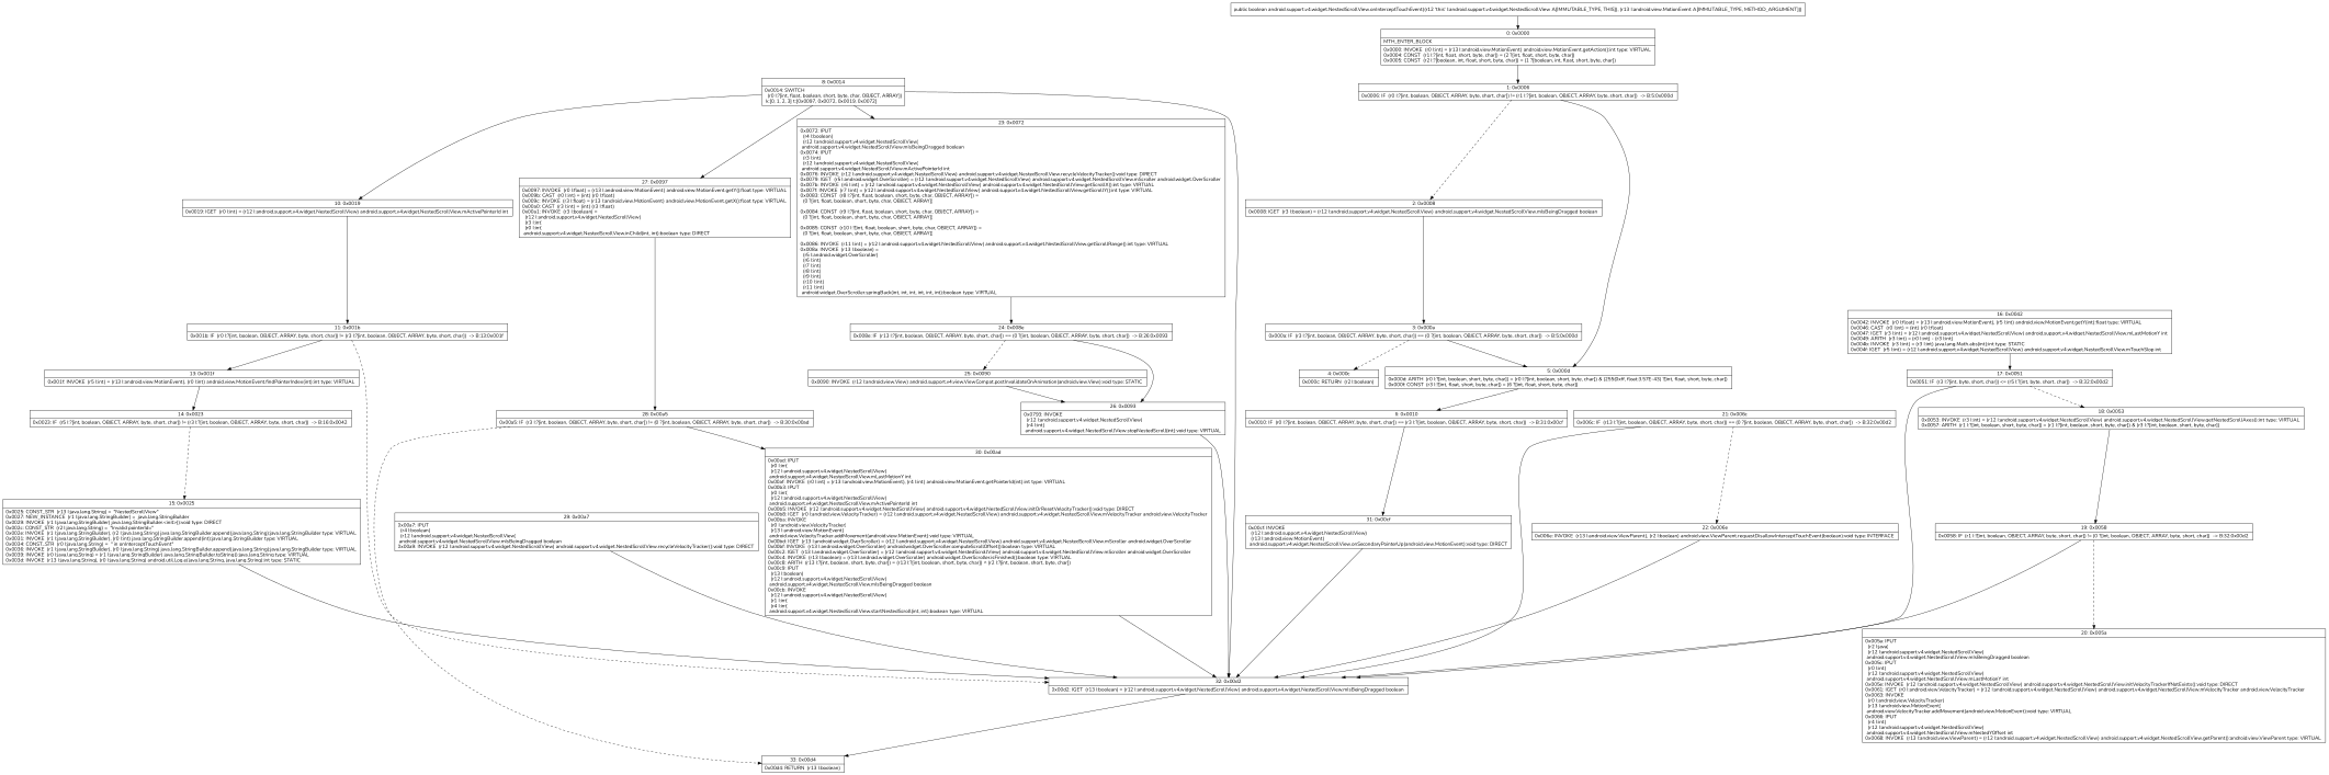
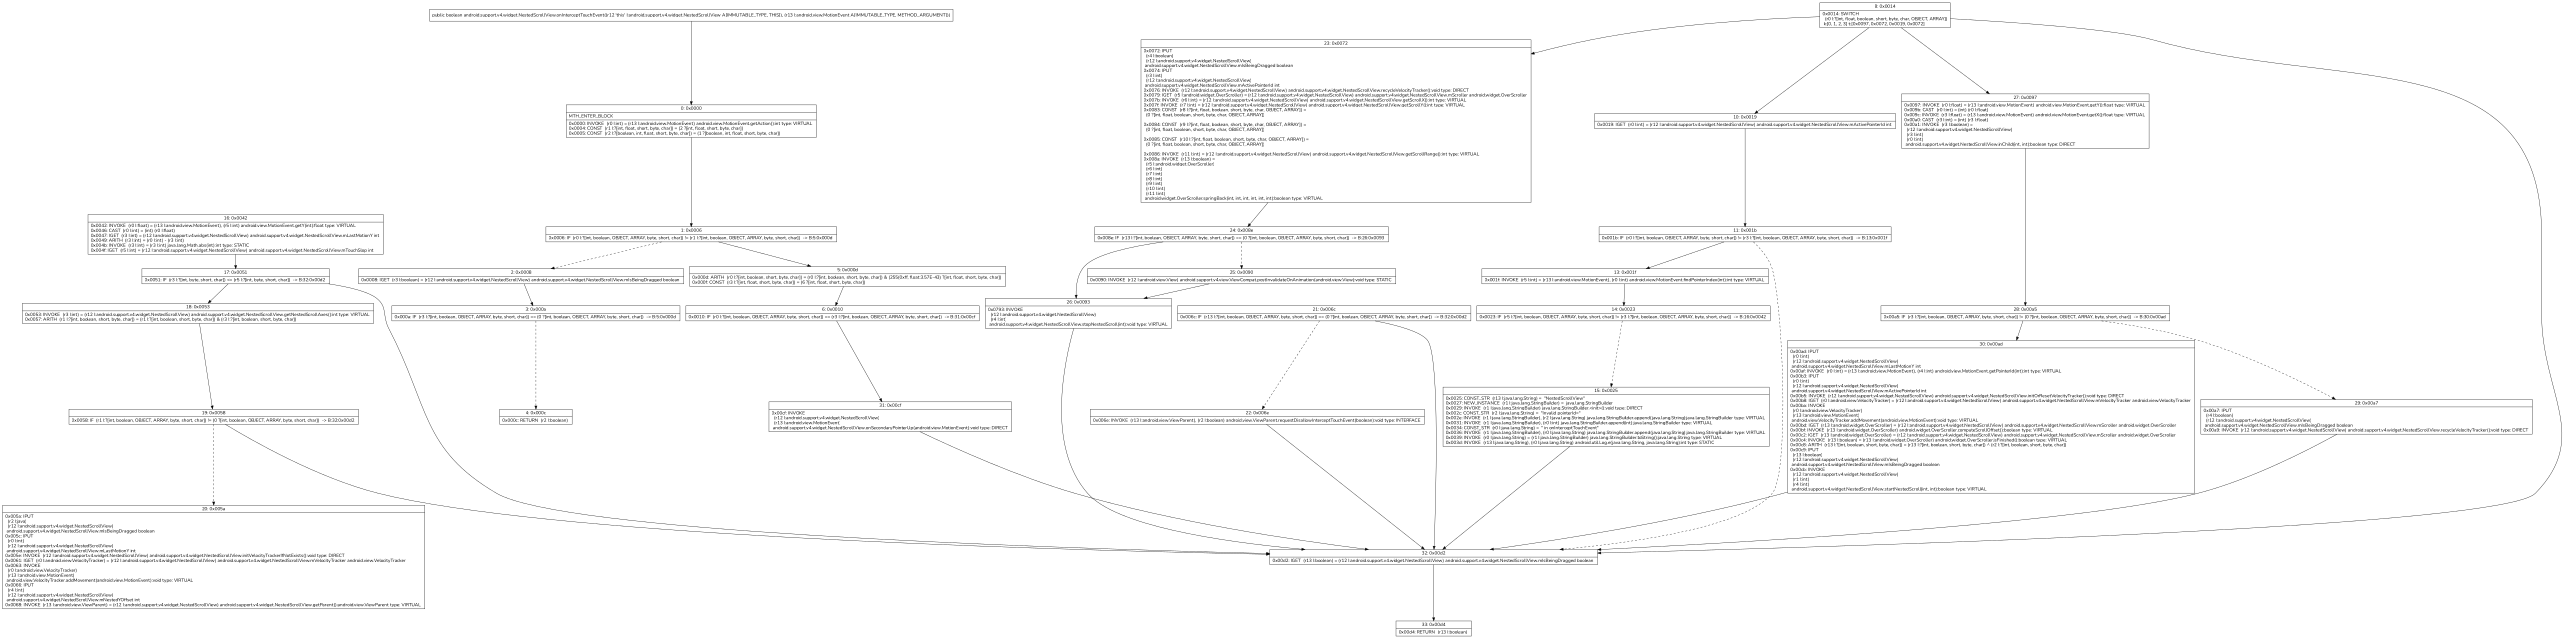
  digraph {
    fontname=Nunito
    node [fontname=Nunito shape=record]
    edge [fontname=Nunito]
    n1 [label="{0\:\ 0x0000|MTH_ENTER_BLOCK\l|0x0000: INVOKE  (r0 I:int) = (r13 I:android.view.MotionEvent) android.view.MotionEvent.getAction():int type: VIRTUAL \l0x0004: CONST  (r1 I:?[int, float, short, byte, char]) = (2 ?[int, float, short, byte, char]) \l0x0005: CONST  (r2 I:?[boolean, int, float, short, byte, char]) = (1 ?[boolean, int, float, short, byte, char]) \l}"]
    n2 [label="{1\:\ 0x0006|0x0006: IF  (r0 I:?[int, boolean, OBJECT, ARRAY, byte, short, char]) != (r1 I:?[int, boolean, OBJECT, ARRAY, byte, short, char])  \-\> B:5:0x000d \l}"]
    n3 [label="{2\:\ 0x0008|0x0008: IGET  (r3 I:boolean) = (r12 I:android.support.v4.widget.NestedScrollView) android.support.v4.widget.NestedScrollView.mIsBeingDragged boolean \l}"]
    n4 [label="{5\:\ 0x000d|0x000d: ARITH  (r0 I:?[int, boolean, short, byte, char]) = (r0 I:?[int, boolean, short, byte, char]) & (255(0xff, float:3.57E\-43) ?[int, float, short, byte, char]) \l0x000f: CONST  (r3 I:?[int, float, short, byte, char]) = (6 ?[int, float, short, byte, char]) \l}"]
    n5 [label="{3\:\ 0x000a|0x000a: IF  (r3 I:?[int, boolean, OBJECT, ARRAY, byte, short, char]) == (0 ?[int, boolean, OBJECT, ARRAY, byte, short, char])  \-\> B:5:0x000d \l}"]
    n6 [label="{6\:\ 0x0010|0x0010: IF  (r0 I:?[int, boolean, OBJECT, ARRAY, byte, short, char]) == (r3 I:?[int, boolean, OBJECT, ARRAY, byte, short, char])  \-\> B:31:0x00cf \l}"]
    n7 [label="{4\:\ 0x000c|0x000c: RETURN  (r2 I:boolean) \l}"]
    n8 [label="{31\:\ 0x00cf|0x00cf: INVOKE  \l  (r12 I:android.support.v4.widget.NestedScrollView)\l  (r13 I:android.view.MotionEvent)\l android.support.v4.widget.NestedScrollView.onSecondaryPointerUp(android.view.MotionEvent):void type: DIRECT \l}"]
    n9 [label="{32\:\ 0x00d2|0x00d2: IGET  (r13 I:boolean) = (r12 I:android.support.v4.widget.NestedScrollView) android.support.v4.widget.NestedScrollView.mIsBeingDragged boolean \l}"]
    n10 [label="{8\:\ 0x0014|0x0014: SWITCH  \l  (r0 I:?[int, float, boolean, short, byte, char, OBJECT, ARRAY])\l k:[0, 1, 2, 3] t:[0x0097, 0x0072, 0x0019, 0x0072] \l}"]
    n11 [label="{10\:\ 0x0019|0x0019: IGET  (r0 I:int) = (r12 I:android.support.v4.widget.NestedScrollView) android.support.v4.widget.NestedScrollView.mActivePointerId int \l}"]
    n12 [label="{23\:\ 0x0072|0x0072: IPUT  \l  (r4 I:boolean)\l  (r12 I:android.support.v4.widget.NestedScrollView)\l android.support.v4.widget.NestedScrollView.mIsBeingDragged boolean \l0x0074: IPUT  \l  (r3 I:int)\l  (r12 I:android.support.v4.widget.NestedScrollView)\l android.support.v4.widget.NestedScrollView.mActivePointerId int \l0x0076: INVOKE  (r12 I:android.support.v4.widget.NestedScrollView) android.support.v4.widget.NestedScrollView.recycleVelocityTracker():void type: DIRECT \l0x0079: IGET  (r5 I:android.widget.OverScroller) = (r12 I:android.support.v4.widget.NestedScrollView) android.support.v4.widget.NestedScrollView.mScroller android.widget.OverScroller \l0x007b: INVOKE  (r6 I:int) = (r12 I:android.support.v4.widget.NestedScrollView) android.support.v4.widget.NestedScrollView.getScrollX():int type: VIRTUAL \l0x007f: INVOKE  (r7 I:int) = (r12 I:android.support.v4.widget.NestedScrollView) android.support.v4.widget.NestedScrollView.getScrollY():int type: VIRTUAL \l0x0083: CONST  (r8 I:?[int, float, boolean, short, byte, char, OBJECT, ARRAY]) = \l  (0 ?[int, float, boolean, short, byte, char, OBJECT, ARRAY])\l \l0x0084: CONST  (r9 I:?[int, float, boolean, short, byte, char, OBJECT, ARRAY]) = \l  (0 ?[int, float, boolean, short, byte, char, OBJECT, ARRAY])\l \l0x0085: CONST  (r10 I:?[int, float, boolean, short, byte, char, OBJECT, ARRAY]) = \l  (0 ?[int, float, boolean, short, byte, char, OBJECT, ARRAY])\l \l0x0086: INVOKE  (r11 I:int) = (r12 I:android.support.v4.widget.NestedScrollView) android.support.v4.widget.NestedScrollView.getScrollRange():int type: VIRTUAL \l0x008a: INVOKE  (r13 I:boolean) = \l  (r5 I:android.widget.OverScroller)\l  (r6 I:int)\l  (r7 I:int)\l  (r8 I:int)\l  (r9 I:int)\l  (r10 I:int)\l  (r11 I:int)\l android.widget.OverScroller.springBack(int, int, int, int, int, int):boolean type: VIRTUAL \l}"]
    n13 [label="{27\:\ 0x0097|0x0097: INVOKE  (r0 I:float) = (r13 I:android.view.MotionEvent) android.view.MotionEvent.getY():float type: VIRTUAL \l0x009b: CAST  (r0 I:int) = (int) (r0 I:float) \l0x009c: INVOKE  (r3 I:float) = (r13 I:android.view.MotionEvent) android.view.MotionEvent.getX():float type: VIRTUAL \l0x00a0: CAST  (r3 I:int) = (int) (r3 I:float) \l0x00a1: INVOKE  (r3 I:boolean) = \l  (r12 I:android.support.v4.widget.NestedScrollView)\l  (r3 I:int)\l  (r0 I:int)\l android.support.v4.widget.NestedScrollView.inChild(int, int):boolean type: DIRECT \l}"]
    n14 [label="{11\:\ 0x001b|0x001b: IF  (r0 I:?[int, boolean, OBJECT, ARRAY, byte, short, char]) != (r3 I:?[int, boolean, OBJECT, ARRAY, byte, short, char])  \-\> B:13:0x001f \l}"]
    n15 [label="{24\:\ 0x008e|0x008e: IF  (r13 I:?[int, boolean, OBJECT, ARRAY, byte, short, char]) == (0 ?[int, boolean, OBJECT, ARRAY, byte, short, char])  \-\> B:26:0x0093 \l}"]
    n16 [label="{28\:\ 0x00a5|0x00a5: IF  (r3 I:?[int, boolean, OBJECT, ARRAY, byte, short, char]) != (0 ?[int, boolean, OBJECT, ARRAY, byte, short, char])  \-\> B:30:0x00ad \l}"]
    n17 [label="{33\:\ 0x00d4|0x00d4: RETURN  (r13 I:boolean) \l}"]
    n18 [label="{13\:\ 0x001f|0x001f: INVOKE  (r5 I:int) = (r13 I:android.view.MotionEvent), (r0 I:int) android.view.MotionEvent.findPointerIndex(int):int type: VIRTUAL \l}"]
    n19 [label="{14\:\ 0x0023|0x0023: IF  (r5 I:?[int, boolean, OBJECT, ARRAY, byte, short, char]) != (r3 I:?[int, boolean, OBJECT, ARRAY, byte, short, char])  \-\> B:16:0x0042 \l}"]
    n20 [label="{15\:\ 0x0025|0x0025: CONST_STR  (r13 I:java.lang.String) =  \"NestedScrollView\" \l0x0027: NEW_INSTANCE  (r1 I:java.lang.StringBuilder) =  java.lang.StringBuilder \l0x0029: INVOKE  (r1 I:java.lang.StringBuilder) java.lang.StringBuilder.\<init\>():void type: DIRECT \l0x002c: CONST_STR  (r2 I:java.lang.String) =  \"Invalid pointerId=\" \l0x002e: INVOKE  (r1 I:java.lang.StringBuilder), (r2 I:java.lang.String) java.lang.StringBuilder.append(java.lang.String):java.lang.StringBuilder type: VIRTUAL \l0x0031: INVOKE  (r1 I:java.lang.StringBuilder), (r0 I:int) java.lang.StringBuilder.append(int):java.lang.StringBuilder type: VIRTUAL \l0x0034: CONST_STR  (r0 I:java.lang.String) =  \" in onInterceptTouchEvent\" \l0x0036: INVOKE  (r1 I:java.lang.StringBuilder), (r0 I:java.lang.String) java.lang.StringBuilder.append(java.lang.String):java.lang.StringBuilder type: VIRTUAL \l0x0039: INVOKE  (r0 I:java.lang.String) = (r1 I:java.lang.StringBuilder) java.lang.StringBuilder.toString():java.lang.String type: VIRTUAL \l0x003d: INVOKE  (r13 I:java.lang.String), (r0 I:java.lang.String) android.util.Log.e(java.lang.String, java.lang.String):int type: STATIC \l}"]
    n21 [label="{16\:\ 0x0042|0x0042: INVOKE  (r0 I:float) = (r13 I:android.view.MotionEvent), (r5 I:int) android.view.MotionEvent.getY(int):float type: VIRTUAL \l0x0046: CAST  (r0 I:int) = (int) (r0 I:float) \l0x0047: IGET  (r3 I:int) = (r12 I:android.support.v4.widget.NestedScrollView) android.support.v4.widget.NestedScrollView.mLastMotionY int \l0x0049: ARITH  (r3 I:int) = (r0 I:int) \- (r3 I:int) \l0x004b: INVOKE  (r3 I:int) = (r3 I:int) java.lang.Math.abs(int):int type: STATIC \l0x004f: IGET  (r5 I:int) = (r12 I:android.support.v4.widget.NestedScrollView) android.support.v4.widget.NestedScrollView.mTouchSlop int \l}"]
    n22 [label="{17\:\ 0x0051|0x0051: IF  (r3 I:?[int, byte, short, char]) \<= (r5 I:?[int, byte, short, char])  \-\> B:32:0x00d2 \l}"]
    n23 [label="{18\:\ 0x0053|0x0053: INVOKE  (r3 I:int) = (r12 I:android.support.v4.widget.NestedScrollView) android.support.v4.widget.NestedScrollView.getNestedScrollAxes():int type: VIRTUAL \l0x0057: ARITH  (r1 I:?[int, boolean, short, byte, char]) = (r1 I:?[int, boolean, short, byte, char]) & (r3 I:?[int, boolean, short, byte, char]) \l}"]
    n24 [label="{19\:\ 0x0058|0x0058: IF  (r1 I:?[int, boolean, OBJECT, ARRAY, byte, short, char]) != (0 ?[int, boolean, OBJECT, ARRAY, byte, short, char])  \-\> B:32:0x00d2 \l}"]
    n25 [label="{20\:\ 0x005a|0x005a: IPUT  \l  (r2 I:java)\l  (r12 I:android.support.v4.widget.NestedScrollView)\l android.support.v4.widget.NestedScrollView.mIsBeingDragged boolean \l0x005c: IPUT  \l  (r0 I:int)\l  (r12 I:android.support.v4.widget.NestedScrollView)\l android.support.v4.widget.NestedScrollView.mLastMotionY int \l0x005e: INVOKE  (r12 I:android.support.v4.widget.NestedScrollView) android.support.v4.widget.NestedScrollView.initVelocityTrackerIfNotExists():void type: DIRECT \l0x0061: IGET  (r0 I:android.view.VelocityTracker) = (r12 I:android.support.v4.widget.NestedScrollView) android.support.v4.widget.NestedScrollView.mVelocityTracker android.view.VelocityTracker \l0x0063: INVOKE  \l  (r0 I:android.view.VelocityTracker)\l  (r13 I:android.view.MotionEvent)\l android.view.VelocityTracker.addMovement(android.view.MotionEvent):void type: VIRTUAL \l0x0066: IPUT  \l  (r4 I:int)\l  (r12 I:android.support.v4.widget.NestedScrollView)\l android.support.v4.widget.NestedScrollView.mNestedYOffset int \l0x0068: INVOKE  (r13 I:android.view.ViewParent) = (r12 I:android.support.v4.widget.NestedScrollView) android.support.v4.widget.NestedScrollView.getParent():android.view.ViewParent type: VIRTUAL \l}"]
    n26 [label="{21\:\ 0x006c|0x006c: IF  (r13 I:?[int, boolean, OBJECT, ARRAY, byte, short, char]) == (0 ?[int, boolean, OBJECT, ARRAY, byte, short, char])  \-\> B:32:0x00d2 \l}"]
    n27 [label="{22\:\ 0x006e|0x006e: INVOKE  (r13 I:android.view.ViewParent), (r2 I:boolean) android.view.ViewParent.requestDisallowInterceptTouchEvent(boolean):void type: INTERFACE \l}"]
    n28 [label="{25\:\ 0x0090|0x0090: INVOKE  (r12 I:android.view.View) android.support.v4.view.ViewCompat.postInvalidateOnAnimation(android.view.View):void type: STATIC \l}"]
    n29 [label="{26\:\ 0x0093|0x0793: INVOKE  \l  (r12 I:android.support.v4.widget.NestedScrollView)\l  (r4 I:int)\l android.support.v4.widget.NestedScrollView.stopNestedScroll(int):void type: VIRTUAL \l}"]
    n30 [label="{29\:\ 0x00a7|0x00a7: IPUT  \l  (r4 I:boolean)\l  (r12 I:android.support.v4.widget.NestedScrollView)\l android.support.v4.widget.NestedScrollView.mIsBeingDragged boolean \l0x00a9: INVOKE  (r12 I:android.support.v4.widget.NestedScrollView) android.support.v4.widget.NestedScrollView.recycleVelocityTracker():void type: DIRECT \l}"]
    n31 [label="{30\:\ 0x00ad|0x00ad: IPUT  \l  (r0 I:int)\l  (r12 I:android.support.v4.widget.NestedScrollView)\l android.support.v4.widget.NestedScrollView.mLastMotionY int \l0x00af: INVOKE  (r0 I:int) = (r13 I:android.view.MotionEvent), (r4 I:int) android.view.MotionEvent.getPointerId(int):int type: VIRTUAL \l0x00b3: IPUT  \l  (r0 I:int)\l  (r12 I:android.support.v4.widget.NestedScrollView)\l android.support.v4.widget.NestedScrollView.mActivePointerId int \l0x00b5: INVOKE  (r12 I:android.support.v4.widget.NestedScrollView) android.support.v4.widget.NestedScrollView.initOrResetVelocityTracker():void type: DIRECT \l0x00b8: IGET  (r0 I:android.view.VelocityTracker) = (r12 I:android.support.v4.widget.NestedScrollView) android.support.v4.widget.NestedScrollView.mVelocityTracker android.view.VelocityTracker \l0x00ba: INVOKE  \l  (r0 I:android.view.VelocityTracker)\l  (r13 I:android.view.MotionEvent)\l android.view.VelocityTracker.addMovement(android.view.MotionEvent):void type: VIRTUAL \l0x00bd: IGET  (r13 I:android.widget.OverScroller) = (r12 I:android.support.v4.widget.NestedScrollView) android.support.v4.widget.NestedScrollView.mScroller android.widget.OverScroller \l0x00bf: INVOKE  (r13 I:android.widget.OverScroller) android.widget.OverScroller.computeScrollOffset():boolean type: VIRTUAL \l0x00c2: IGET  (r13 I:android.widget.OverScroller) = (r12 I:android.support.v4.widget.NestedScrollView) android.support.v4.widget.NestedScrollView.mScroller android.widget.OverScroller \l0x00c4: INVOKE  (r13 I:boolean) = (r13 I:android.widget.OverScroller) android.widget.OverScroller.isFinished():boolean type: VIRTUAL \l0x00c8: ARITH  (r13 I:?[int, boolean, short, byte, char]) = (r13 I:?[int, boolean, short, byte, char]) ^ (r2 I:?[int, boolean, short, byte, char]) \l0x00c9: IPUT  \l  (r13 I:boolean)\l  (r12 I:android.support.v4.widget.NestedScrollView)\l android.support.v4.widget.NestedScrollView.mIsBeingDragged boolean \l0x00cb: INVOKE  \l  (r12 I:android.support.v4.widget.NestedScrollView)\l  (r1 I:int)\l  (r4 I:int)\l android.support.v4.widget.NestedScrollView.startNestedScroll(int, int):boolean type: VIRTUAL \l}"]
    n32 [label="{public boolean android.support.v4.widget.NestedScrollView.onInterceptTouchEvent((r12 'this' I:android.support.v4.widget.NestedScrollView A[IMMUTABLE_TYPE, THIS]), (r13 I:android.view.MotionEvent A[IMMUTABLE_TYPE, METHOD_ARGUMENT])) }"]
    n1 -> n2
    n2 -> n3 [style=dashed]
    n2 -> n4
    n3 -> n5
    n4 -> n6
-   n5 -> n4
    n5 -> n7 [style=dashed]
    n6 -> n8
    n8 -> n9
    n9 -> n17
    n10 -> n9
    n10 -> n11
    n10 -> n12
    n10 -> n13
    n11 -> n14
    n12 -> n15
    n13 -> n16
    n14 -> n9 [style=dashed]
    n14 -> n18
    n15 -> n28 [style=dashed]
    n15 -> n29
-   n16 -> n17 [style=dashed]
+   n16 -> n30 [style=dashed]
    n16 -> n31
    n18 -> n19
    n19 -> n20 [style=dashed]
    n20 -> n9
    n21 -> n22
    n22 -> n9
-   n22 -> n23 [style=dashed]
+   n22 -> n23 [style=solid]
    n23 -> n24
    n24 -> n9
    n24 -> n25 [style=dashed]
    n26 -> n9
    n26 -> n27 [style=dashed]
    n27 -> n9
    n28 -> n29
    n29 -> n9
    n30 -> n9
    n31 -> n9
    n32 -> n1
  }
